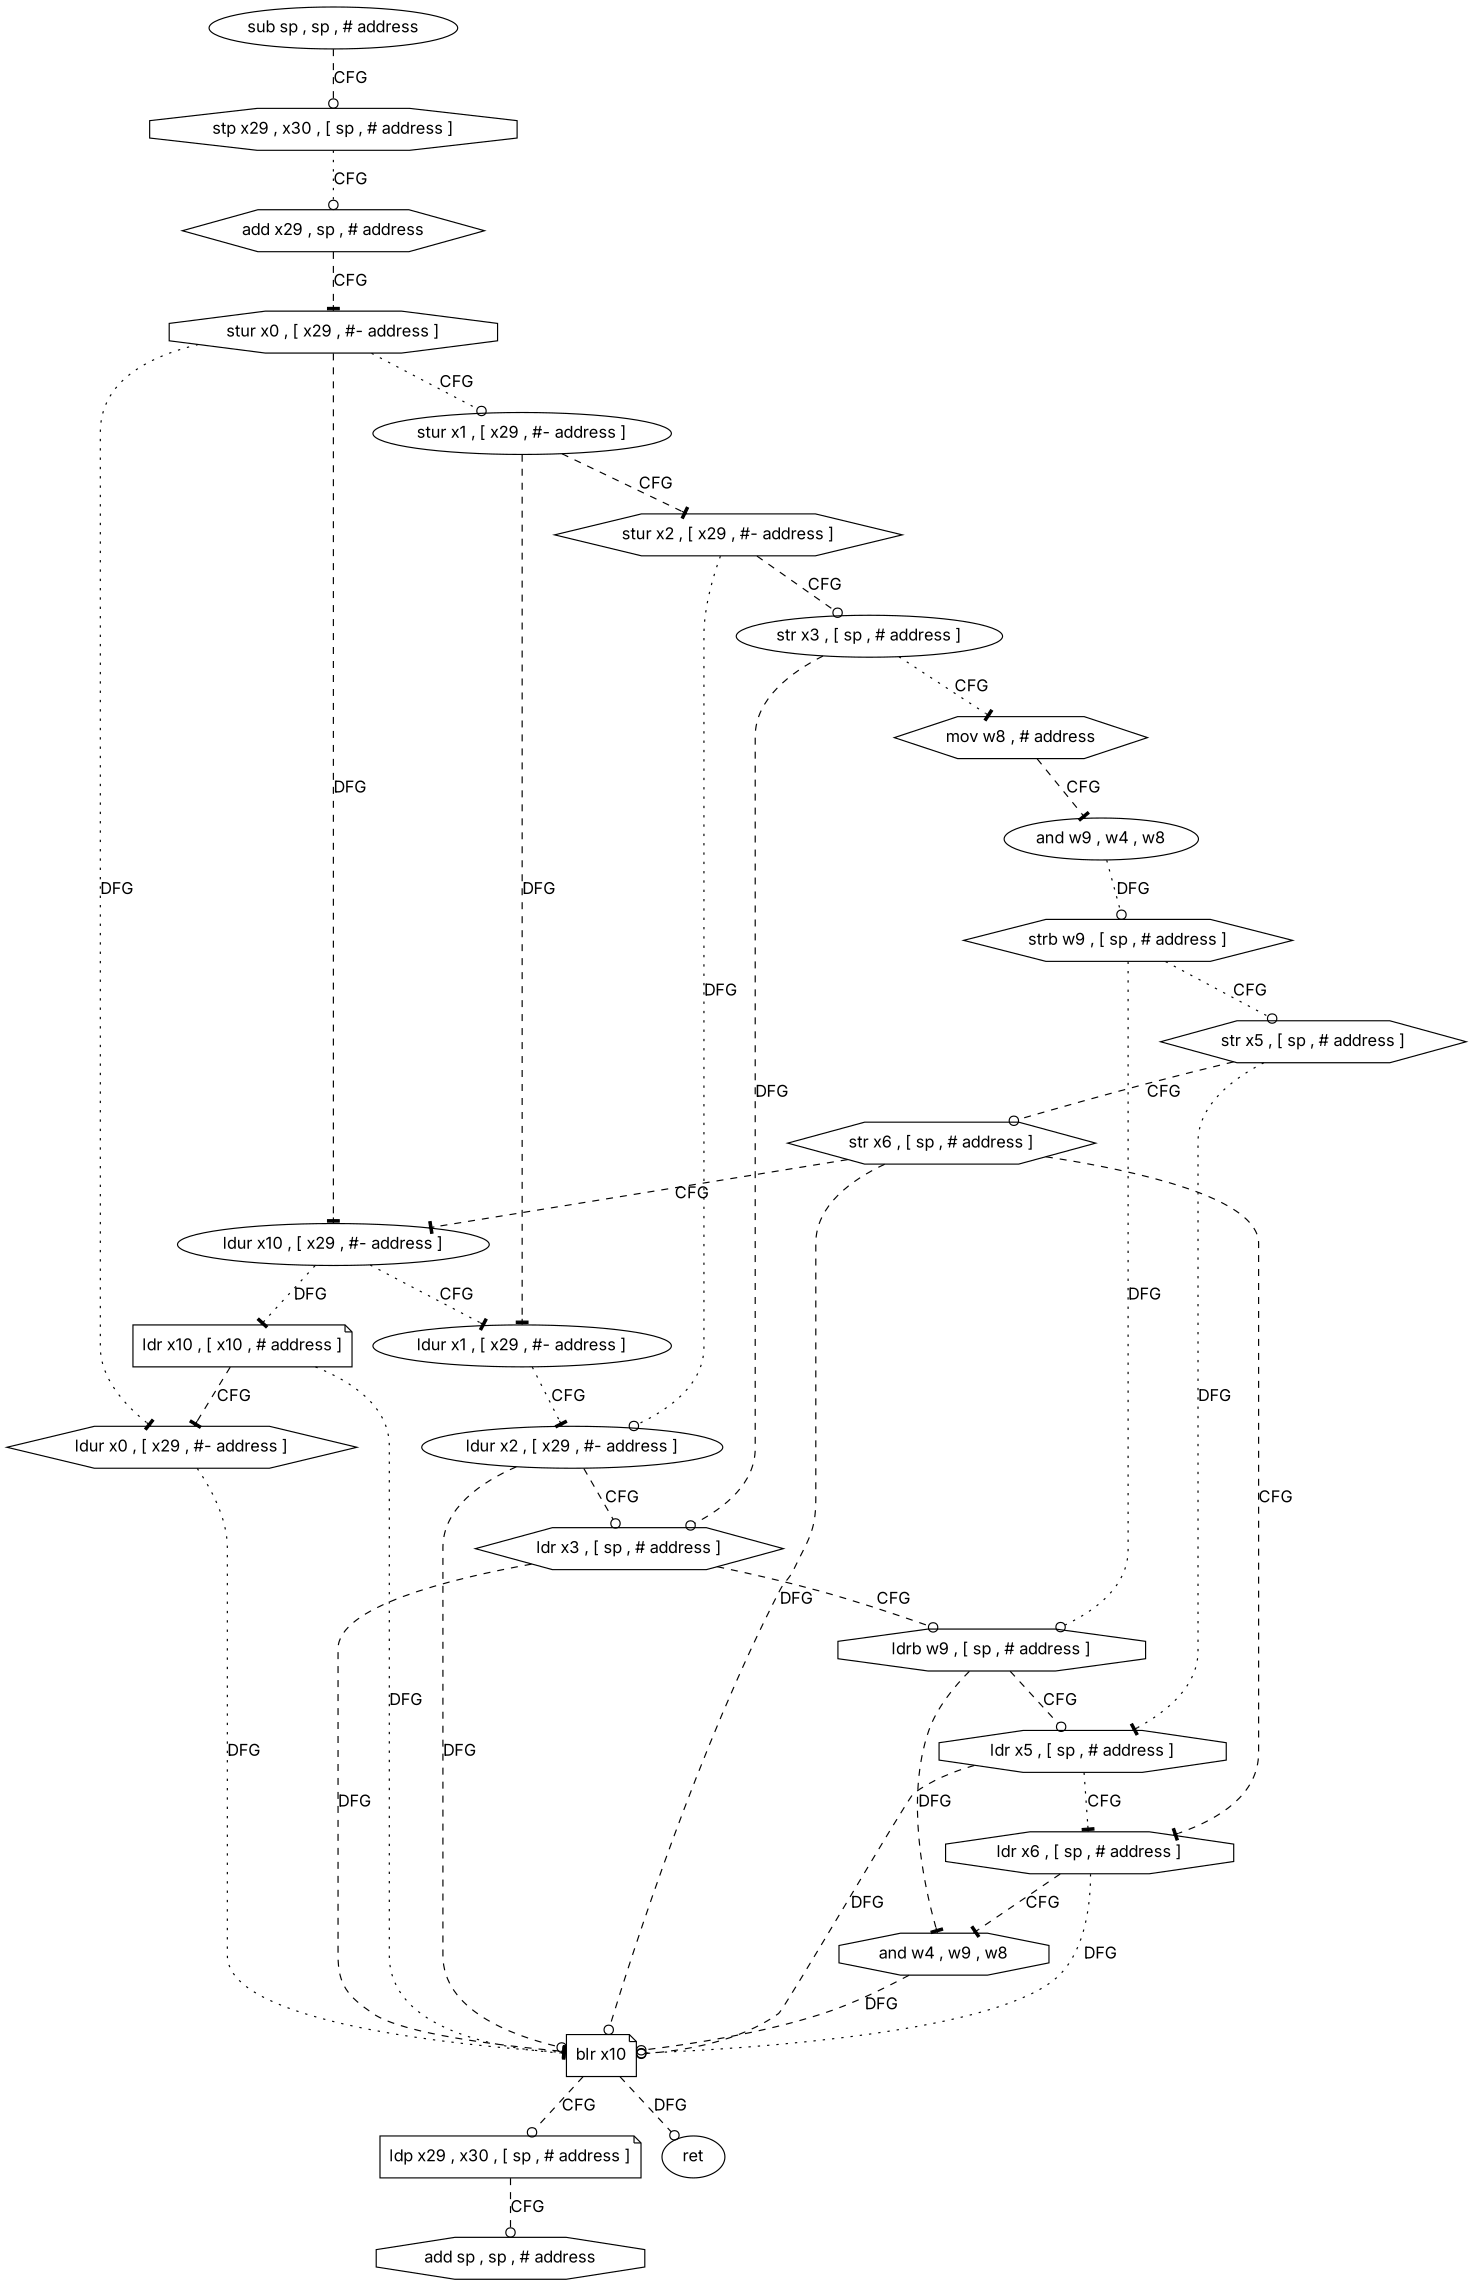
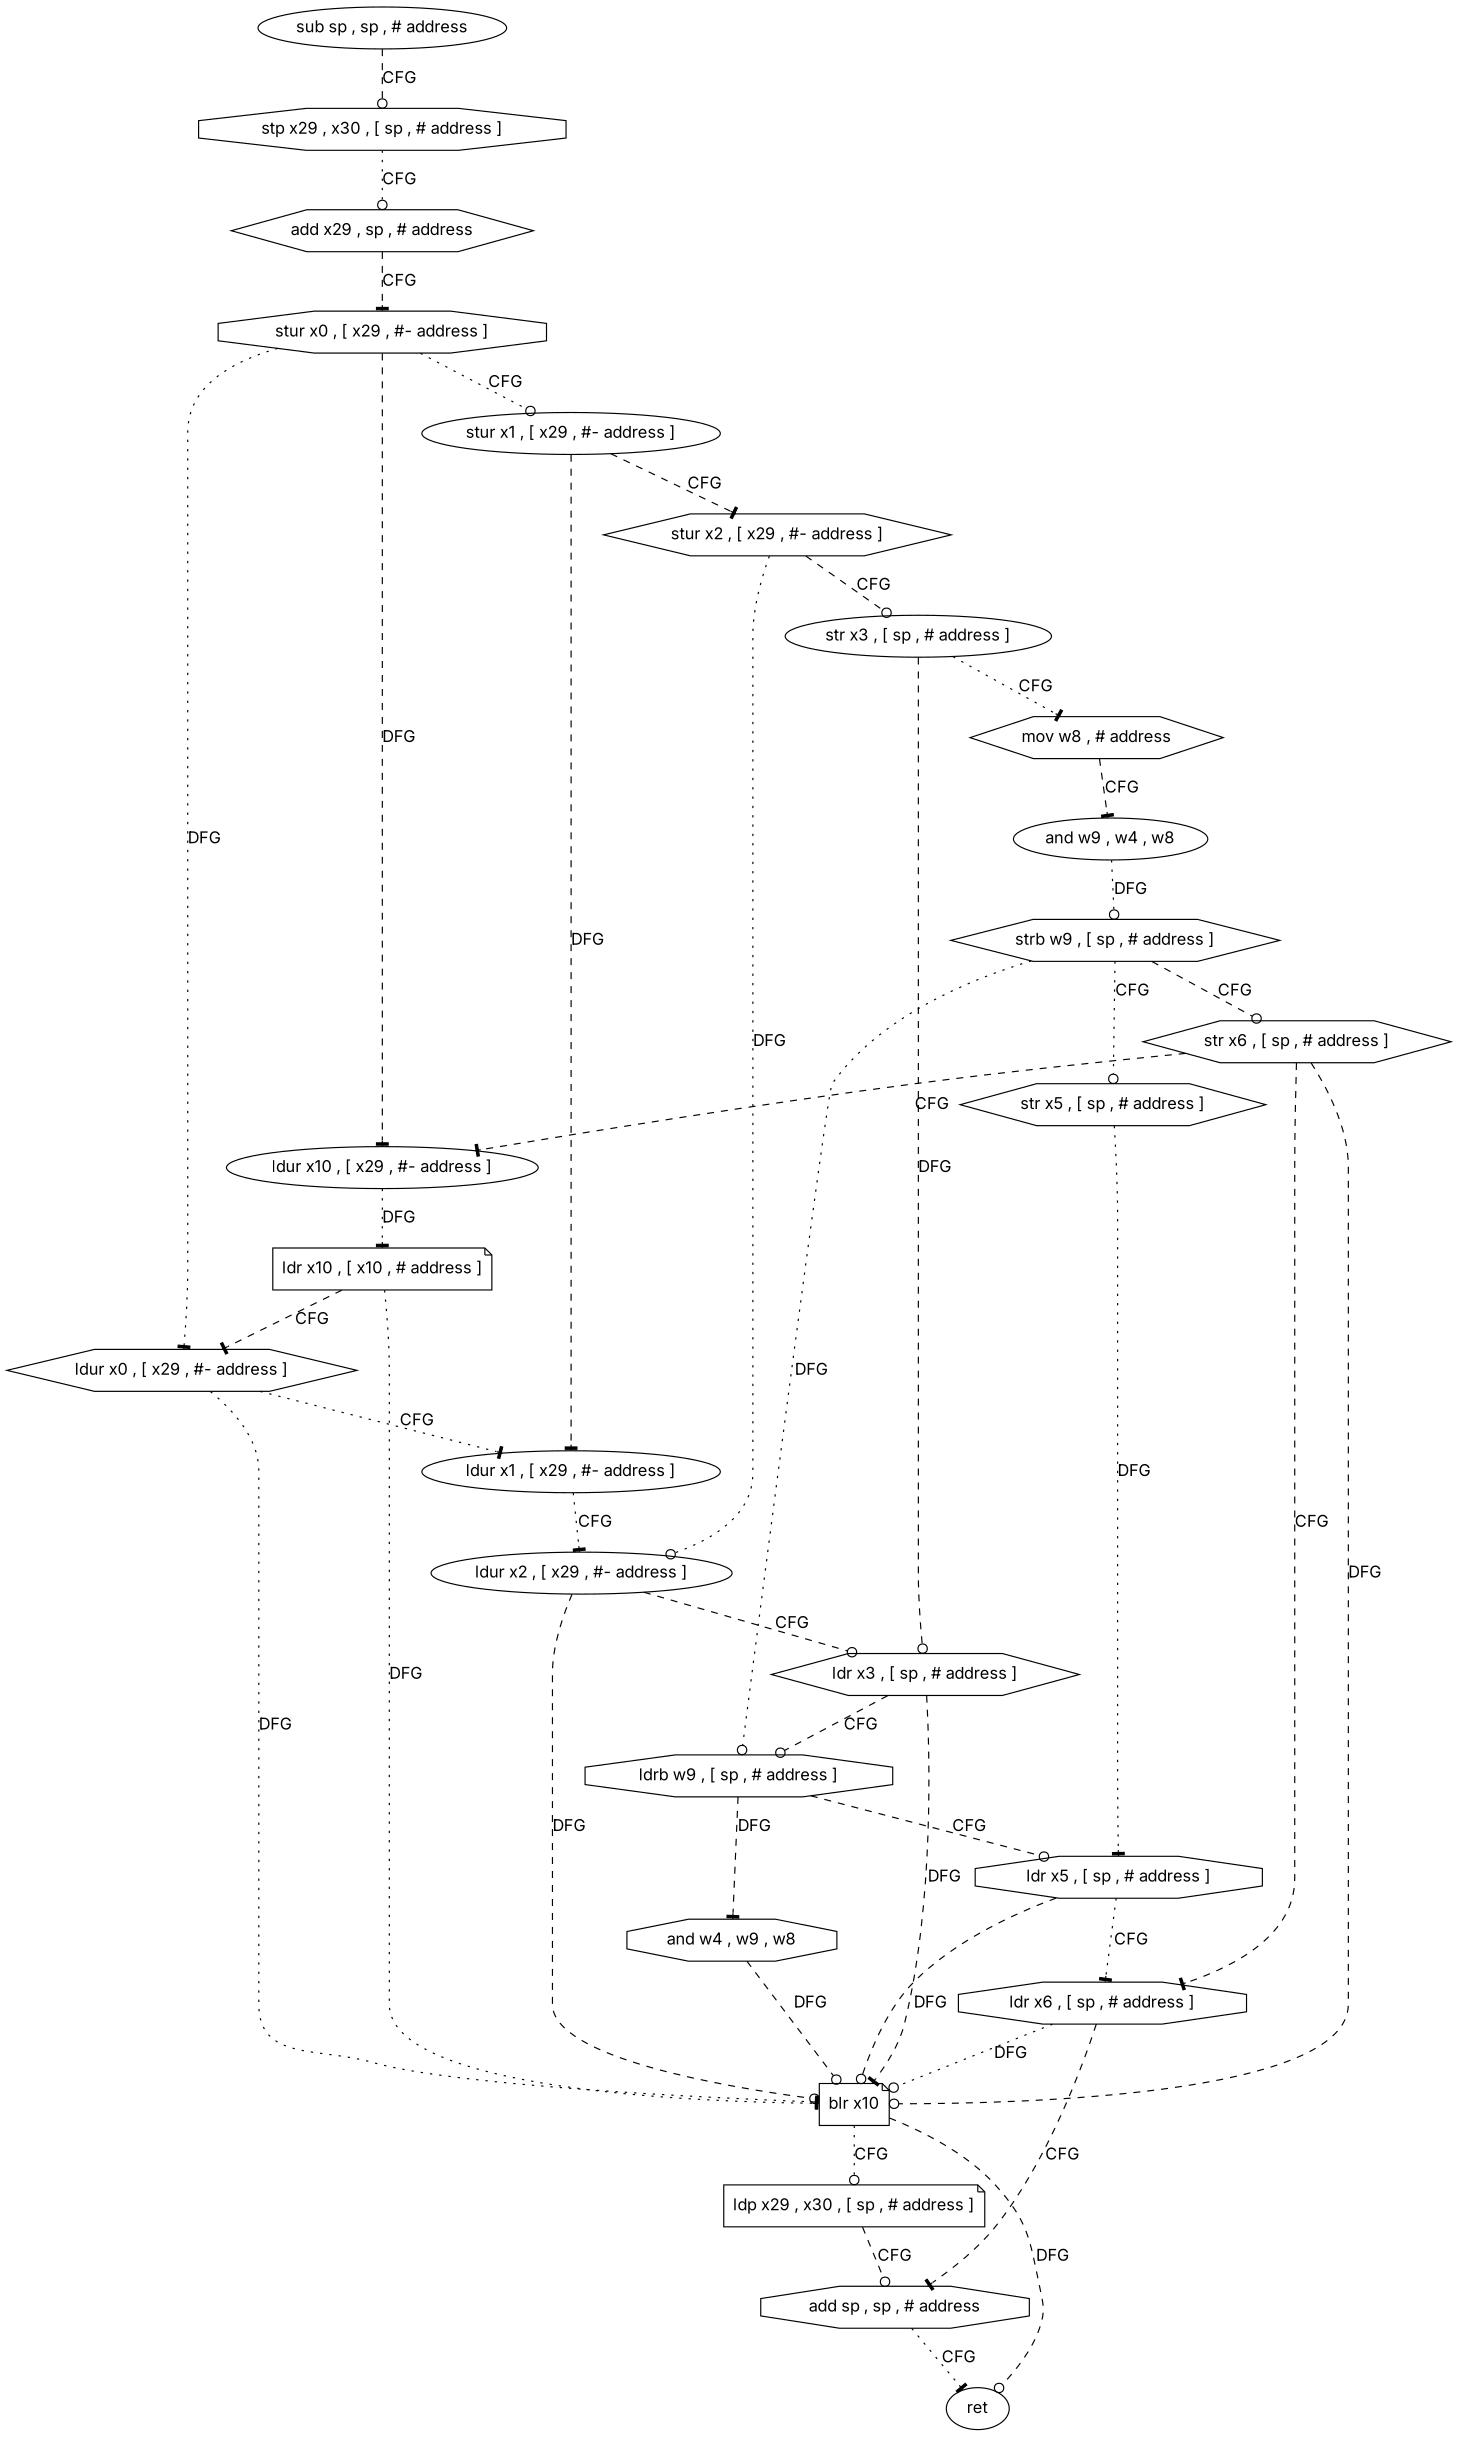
  digraph {
    fontname=Inter
    node [fontname=Inter shape=ellipse]
    edge [arrowhead=odot fontname=Inter style=dashed]
    n1 [label="sub sp , sp , # address"]
    n2 [label="stp x29 , x30 , [ sp , # address ]" shape=octagon]
    n3 [label="add x29 , sp , # address" shape=hexagon]
    n4 [label="stur x0 , [ x29 , #- address ]" shape=octagon]
    n5 [label="stur x1 , [ x29 , #- address ]"]
    n6 [label="ldur x10 , [ x29 , #- address ]"]
    n7 [label="ldur x0 , [ x29 , #- address ]" shape=hexagon]
    n8 [label="stur x2 , [ x29 , #- address ]" shape=hexagon]
    n9 [label="ldur x1 , [ x29 , #- address ]"]
    n10 [label="ldr x10 , [ x10 , # address ]" shape=note]
    n11 [label="blr x10" shape=note]
    n12 [label="str x3 , [ sp , # address ]"]
    n13 [label="ldur x2 , [ x29 , #- address ]"]
    n14 [label="mov w8 , # address" shape=hexagon]
    n15 [label="ldr x3 , [ sp , # address ]" shape=hexagon]
    n16 [label="and w9 , w4 , w8"]
    n17 [label="ldrb w9 , [ sp , # address ]" shape=octagon]
    n18 [label="strb w9 , [ sp , # address ]" shape=hexagon]
    n19 [label="str x5 , [ sp , # address ]" shape=hexagon]
    n20 [label="str x6 , [ sp , # address ]" shape=hexagon]
    n21 [label="ldr x5 , [ sp , # address ]" shape=octagon]
    n22 [label="and w4 , w9 , w8" shape=octagon]
    n23 [label="ldr x6 , [ sp , # address ]" shape=octagon]
    n24 [label="ldp x29 , x30 , [ sp , # address ]" shape=note]
    n25 [label=ret]
    n26 [label="add sp , sp , # address" shape=octagon]
    n1 -> n2 [label=CFG]
    n2 -> n3 [label=CFG style=dotted]
    n3 -> n4 [arrowhead=tee label=CFG]
    n4 -> n5 [label=CFG style=dotted]
    n4 -> n6 [arrowhead=tee label=DFG]
    n4 -> n7 [arrowhead=tee label=DFG style=dotted]
    n5 -> n8 [arrowhead=tee label=CFG]
    n5 -> n9 [arrowhead=tee label=DFG]
    n6 -> n10 [arrowhead=tee label=DFG style=dotted]
-   n6 -> n9 [arrowhead=tee label=CFG style=dotted]
+   n7 -> n9 [arrowhead=tee label=CFG style=dotted]
    n7 -> n11 [arrowhead=tee label=DFG style=dotted]
    n8 -> n12 [label=CFG]
    n8 -> n13 [label=DFG style=dotted]
    n9 -> n13 [arrowhead=tee label=CFG style=dotted]
    n10 -> n7 [arrowhead=tee label=CFG]
    n10 -> n11 [arrowhead=tee label=DFG style=dotted]
-   n11 -> n24 [label=CFG]
+   n11 -> n24 [label=CFG style=dotted]
    n11 -> n25 [label=DFG]
    n12 -> n14 [arrowhead=tee label=CFG style=dotted]
    n12 -> n15 [label=DFG]
    n13 -> n11 [label=DFG]
    n13 -> n15 [label=CFG]
    n14 -> n16 [arrowhead=tee label=CFG]
    n15 -> n11 [arrowhead=tee label=DFG]
    n15 -> n17 [label=CFG]
    n16 -> n18 [label=DFG style=dotted]
    n17 -> n21 [label=CFG]
    n17 -> n22 [arrowhead=tee label=DFG]
    n18 -> n17 [label=DFG style=dotted]
    n18 -> n19 [label=CFG style=dotted]
-   n19 -> n20 [label=CFG]
+   n18 -> n20 [label=CFG]
    n19 -> n21 [arrowhead=tee label=DFG style=dotted]
    n20 -> n6 [arrowhead=tee label=CFG]
    n20 -> n11 [label=DFG]
    n20 -> n23 [arrowhead=tee label=CFG]
    n21 -> n11 [label=DFG]
    n21 -> n23 [arrowhead=tee label=CFG style=dotted]
    n22 -> n11 [label=DFG]
    n23 -> n11 [label=DFG style=dotted]
-   n23 -> n22 [arrowhead=tee label=CFG]
+   n23 -> n26 [arrowhead=tee label=CFG]
    n24 -> n26 [label=CFG]
+   n26 -> n25 [arrowhead=tee label=CFG style=dotted]
  }
